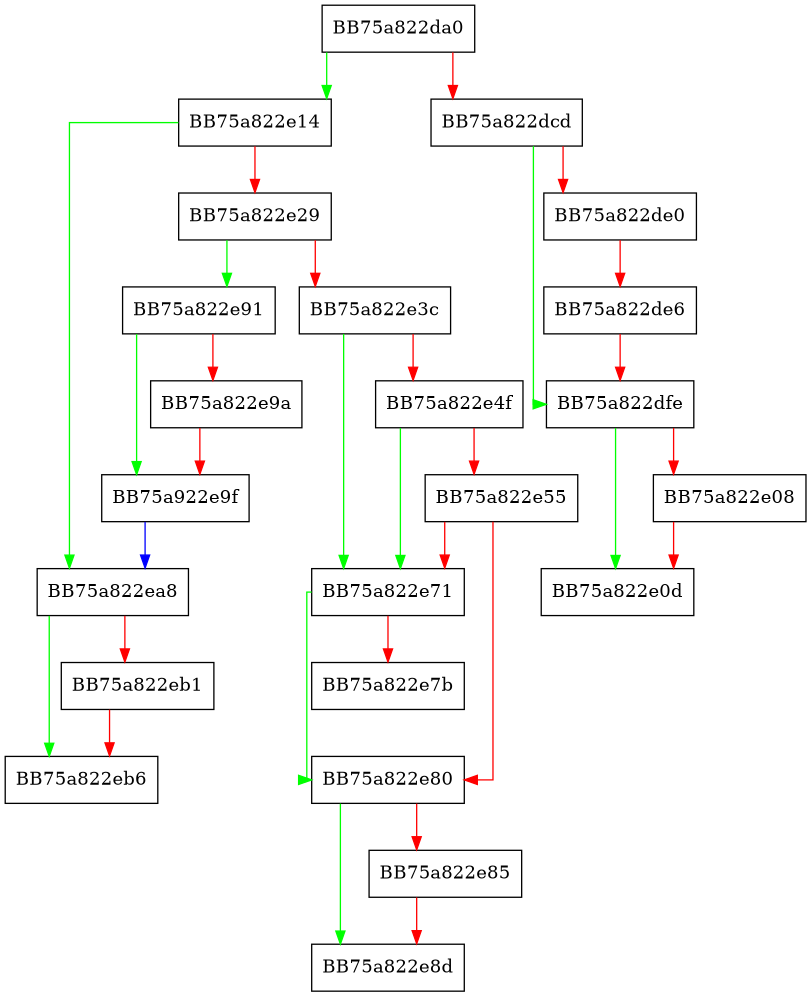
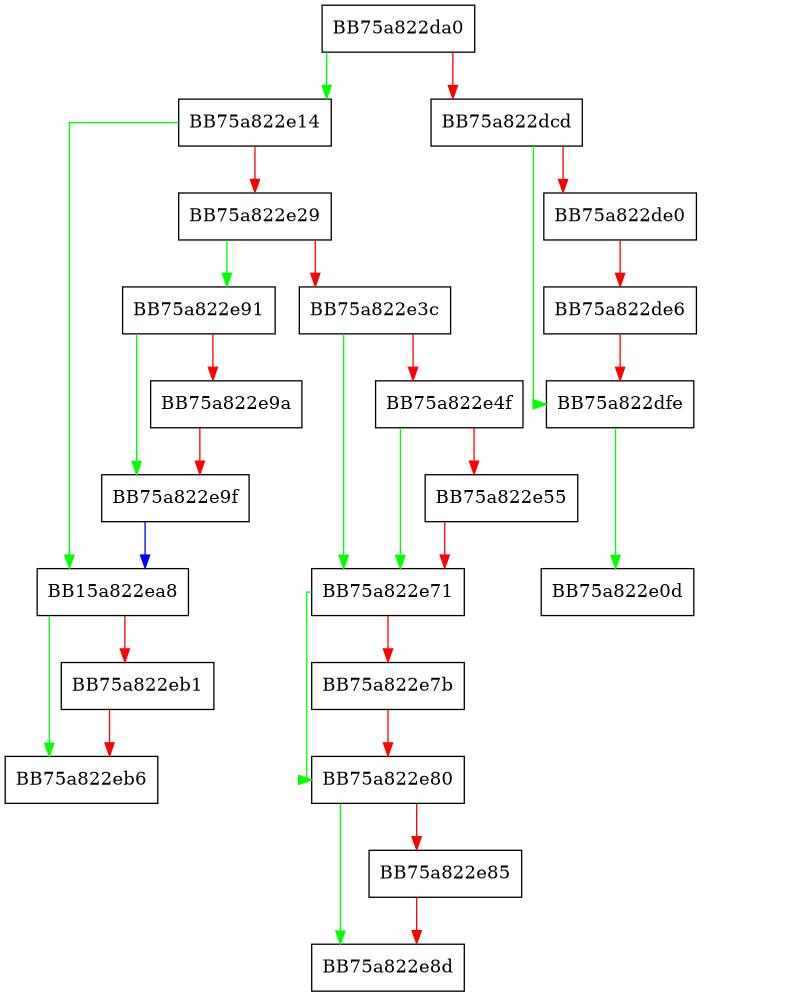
  digraph {
    splines=ortho
    node [shape=box]
    edge [color=red]
    BB75a822da0
    BB75a822e14
    BB75a822dcd
-   BB75a822ea8
+   BB75a822ea8 [label=BB15a822ea8]
    n5 [label=BB75a822e29]
    BB75a822dfe
    BB75a822de0
    BB75a822eb6
    BB75a822eb1
    BB75a822e91
    BB75a822e3c
    BB75a822e0d
-   BB75a822e08
    BB75a822de6
-   BB75a822e9f [label=BB75a922e9f]
+   BB75a822e9f
    BB75a822e9a
    BB75a822e71
    BB75a822e4f
    BB75a822e80
    BB75a822e7b
    BB75a822e55
    BB75a822e8d
    BB75a822e85
    BB75a822da0 -> BB75a822e14 [color=green]
    BB75a822da0 -> BB75a822dcd
    BB75a822e14 -> BB75a822ea8 [color=green]
    BB75a822e14 -> n5
    BB75a822dcd -> BB75a822dfe [color=green]
    BB75a822dcd -> BB75a822de0
    BB75a822ea8 -> BB75a822eb6 [color=green]
    BB75a822ea8 -> BB75a822eb1
    n5 -> BB75a822e91 [color=green]
    n5 -> BB75a822e3c
    BB75a822dfe -> BB75a822e0d [color=green]
-   BB75a822dfe -> BB75a822e08
    BB75a822de0 -> BB75a822de6
    BB75a822eb1 -> BB75a822eb6
    BB75a822e91 -> BB75a822e9f [color=green]
    BB75a822e91 -> BB75a822e9a
    BB75a822e3c -> BB75a822e71 [color=green]
    BB75a822e3c -> BB75a822e4f
-   BB75a822e08 -> BB75a822e0d
    BB75a822de6 -> BB75a822dfe
    BB75a822e9f -> BB75a822ea8 [color=blue]
    BB75a822e9a -> BB75a822e9f
    BB75a822e71 -> BB75a822e80 [color=green]
    BB75a822e71 -> BB75a822e7b
    BB75a822e4f -> BB75a822e71 [color=green]
    BB75a822e4f -> BB75a822e55
    BB75a822e80 -> BB75a822e8d [color=green]
    BB75a822e80 -> BB75a822e85
-   BB75a822e55 -> BB75a822e80
+   BB75a822e7b -> BB75a822e80
    BB75a822e55 -> BB75a822e71
    BB75a822e85 -> BB75a822e8d
  }
